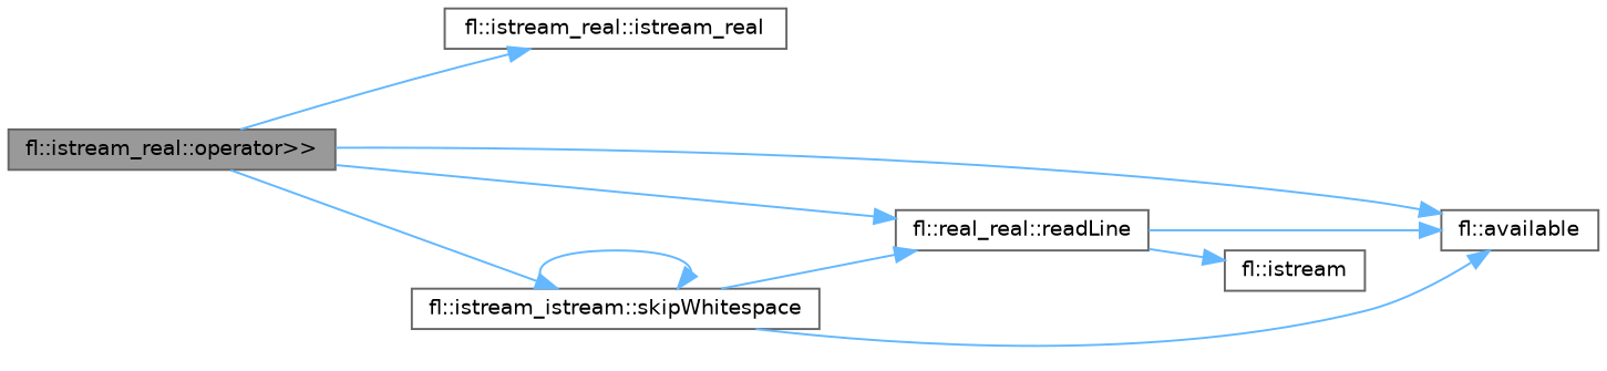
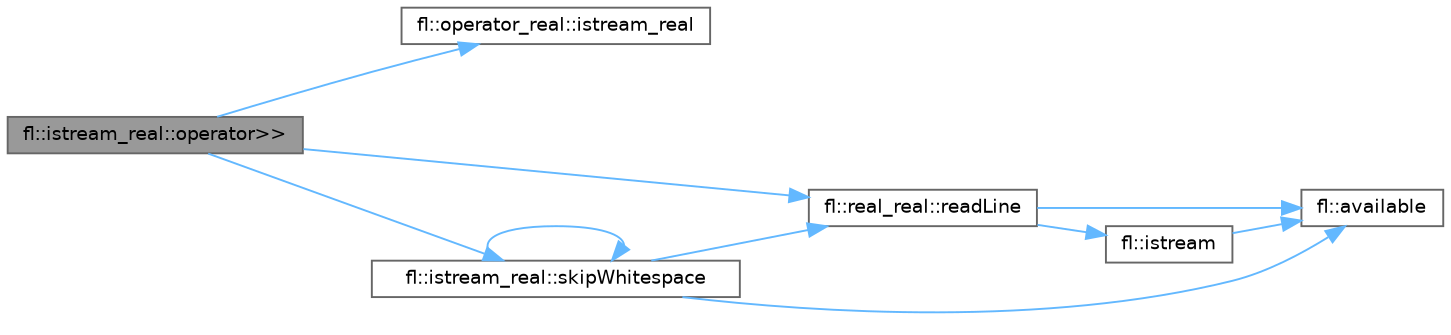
  digraph {
    rankdir=LR
    node [color=grey40 fillcolor=white fontname=Helvetica fontsize=10 shape=box style=filled]
    edge [color=steelblue1 fontname=Helvetica fontsize=10 labelfontname=Helvetica labelfontsize=10 style=solid]
    n1 [color=gray40 fillcolor=grey60 fontcolor=black height=0.2 label="fl::istream_real::operator\>\>" width=0.4]
-   n2 [height=0.2 label="fl::istream_real::istream_real" width=0.4]
+   n2 [height=0.2 label="fl::operator_real::istream_real" width=0.4]
    n3 [height=0.2 label="fl::available" width=0.4]
    n4 [height=0.2 label="fl::real_real::readLine" width=0.4]
-   n5 [height=0.2 label="fl::istream_istream::skipWhitespace" width=0.4]
+   n5 [height=0.2 label="fl::istream_real::skipWhitespace" width=0.4]
    n6 [height=0.2 label="fl::istream" width=0.4]
    n1 -> n2
-   n1 -> n3
+   n6 -> n3
    n1 -> n4
    n1 -> n5
    n4 -> n3
    n4 -> n6
    n5 -> n3
    n5 -> n4
    n5 -> n5
  }
